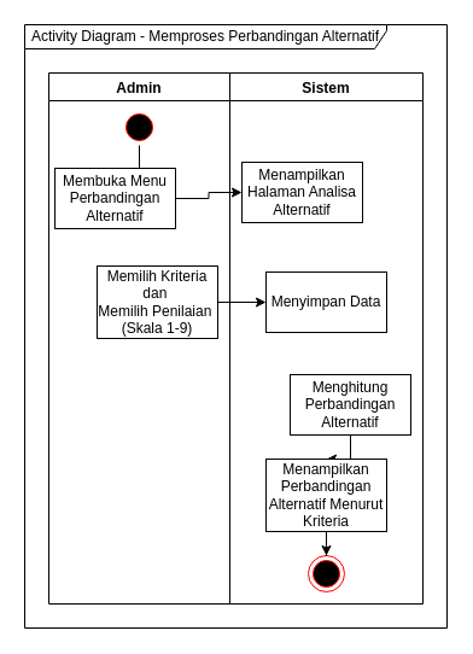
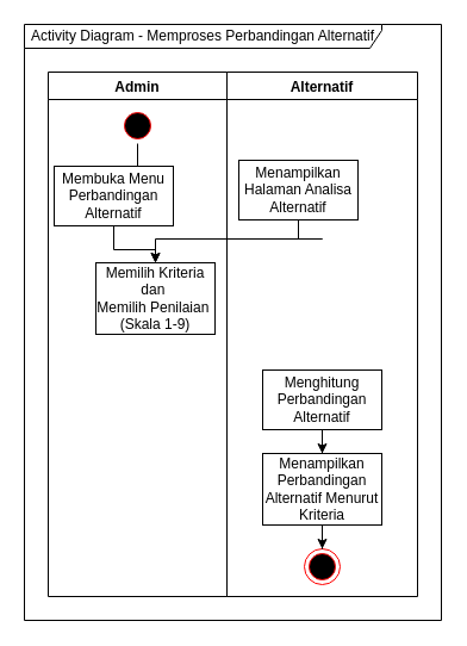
  <mxCell id="0" />
  <mxCell id="1" parent="0" />
  <mxCell id="2" value="Admin" style="swimlane;" parent="1" vertex="1"><mxGeometry x="40" y="60" width="150" height="440" as="geometry" /></mxCell>
  <mxCell id="3" value="Activity Diagram - Memproses Perbandingan Alternatif" style="shape=umlFrame;whiteSpace=wrap;html=1;pointerEvents=0;width=300;height=20;" parent="1" vertex="1"><mxGeometry x="20" y="20" width="350" height="500" as="geometry" /></mxCell>
  <mxCell id="4" style="edgeStyle=orthogonalEdgeStyle;rounded=0;orthogonalLoop=1;jettySize=auto;html=1;entryX=0.5;entryY=0;entryDx=0;entryDy=0;" parent="1" source="5" target="7" edge="1"><mxGeometry relative="1" as="geometry" /></mxCell>
  <mxCell id="5" value="" style="ellipse;html=1;shape=startState;fillColor=#000000;strokeColor=#ff0000;" parent="1" vertex="1"><mxGeometry x="100" y="90" width="30" height="30" as="geometry" /></mxCell>
- <mxCell id="6" style="edgeStyle=orthogonalEdgeStyle;rounded=0;orthogonalLoop=1;jettySize=auto;html=1;entryX=0;entryY=0.5;entryDx=0;entryDy=0;" parent="1" source="7" target="9" edge="1"><mxGeometry relative="1" as="geometry" /></mxCell>
+ <mxCell id="6" style="edgeStyle=orthogonalEdgeStyle;rounded=0;orthogonalLoop=1;jettySize=auto;html=1;" parent="1" source="7" target="17" edge="1"><mxGeometry relative="1" as="geometry" /></mxCell>
  <mxCell id="7" value="Membuka Menu Perbandingan Alternatif" style="html=1;dashed=0;whiteSpace=wrap;" parent="1" vertex="1"><mxGeometry x="45" y="139" width="100" height="50" as="geometry" /></mxCell>
- <mxCell id="8" value="Sistem" style="swimlane;" parent="1" vertex="1"><mxGeometry x="190" y="60" width="160" height="440" as="geometry" /></mxCell>
+ <mxCell id="8" value="Alternatif" style="swimlane;" parent="1" vertex="1"><mxGeometry x="190" y="60" width="160" height="440" as="geometry" /></mxCell>
  <mxCell id="9" value="Menampilkan Halaman Analisa Alternatif" style="html=1;dashed=0;whiteSpace=wrap;" parent="8" vertex="1"><mxGeometry x="10" y="74" width="100" height="50" as="geometry" /></mxCell>
- <mxCell id="10" value="Menyimpan Data" style="html=1;dashed=0;whiteSpace=wrap;" parent="8" vertex="1"><mxGeometry x="30" y="165" width="100" height="50" as="geometry" /></mxCell>
  <mxCell id="11" value="" style="ellipse;html=1;shape=endState;fillColor=#000000;strokeColor=#ff0000;" parent="8" vertex="1"><mxGeometry x="65" y="400" width="30" height="30" as="geometry" /></mxCell>
- <mxCell id="12" value="Menghitung Perbandingan Alternatif" style="html=1;dashed=0;whiteSpace=wrap;" parent="8" vertex="1"><mxGeometry x="50" y="250" width="100" height="50" as="geometry" /></mxCell>
+ <mxCell id="12" value="Menghitung Perbandingan Alternatif" style="html=1;dashed=0;whiteSpace=wrap;" parent="8" vertex="1"><mxGeometry x="30" y="250" width="100" height="50" as="geometry" /></mxCell>
  <mxCell id="13" style="edgeStyle=orthogonalEdgeStyle;rounded=0;orthogonalLoop=1;jettySize=auto;html=1;entryX=0.5;entryY=0;entryDx=0;entryDy=0;" parent="8" source="12" target="15" edge="1"><mxGeometry relative="1" as="geometry"><mxPoint x="80" y="330" as="targetPoint" /></mxGeometry></mxCell>
  <mxCell id="14" style="edgeStyle=orthogonalEdgeStyle;rounded=0;orthogonalLoop=1;jettySize=auto;html=1;entryX=0.5;entryY=0;entryDx=0;entryDy=0;" parent="8" source="15" target="11" edge="1"><mxGeometry relative="1" as="geometry" /></mxCell>
  <mxCell id="15" value="Menampilkan Perbandingan Alternatif&amp;nbsp;&lt;span style=&quot;background-color: transparent; color: light-dark(rgb(0, 0, 0), rgb(255, 255, 255));&quot;&gt;Menurut Kriteria&lt;/span&gt;" style="html=1;dashed=0;whiteSpace=wrap;" parent="8" vertex="1"><mxGeometry x="30" y="320" width="100" height="60" as="geometry" /></mxCell>
- <mxCell id="16" style="edgeStyle=orthogonalEdgeStyle;rounded=0;orthogonalLoop=1;jettySize=auto;html=1;entryX=0;entryY=0.5;entryDx=0;entryDy=0;" parent="1" source="17" target="10" edge="1"><mxGeometry relative="1" as="geometry" /></mxCell>
  <mxCell id="17" value="Memilih Kriteria dan&amp;nbsp;&lt;div&gt;Memilih Penilaian&amp;nbsp;&lt;div&gt;(Skala 1-9)&lt;/div&gt;&lt;/div&gt;" style="html=1;dashed=0;whiteSpace=wrap;" parent="1" vertex="1"><mxGeometry x="80" y="220" width="100" height="60" as="geometry" /></mxCell>
+ <mxCell id="18" style="edgeStyle=orthogonalEdgeStyle;rounded=0;orthogonalLoop=1;jettySize=auto;html=1;entryX=0.5;entryY=0;entryDx=0;entryDy=0;exitX=0.5;exitY=1;exitDx=0;exitDy=0;" parent="1" source="9" target="17" edge="1"><mxGeometry relative="1" as="geometry"><Array as="points"><mxPoint x="270" y="200" /><mxPoint x="115" y="200" /></Array></mxGeometry></mxCell>
